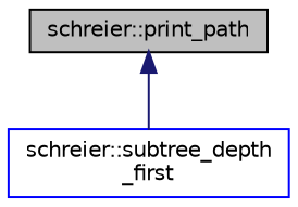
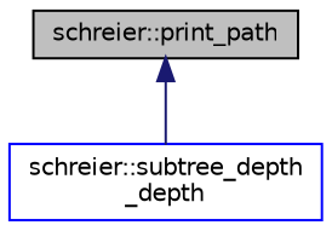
  digraph {
    rankdir=TB
    node [fontname=Helvetica fontsize=10 shape=record style=filled]
    n1 [color=black fillcolor=grey75 fontcolor=black height=0.2 label="schreier::print_path" width=0.4]
-   n2 [color=blue fillcolor=white height=0.2 label="schreier::subtree_depth\l_first" width=0.4]
+   n2 [color=blue fillcolor=white height=0.2 label="schreier::subtree_depth\l_depth" width=0.4]
    n1 -> n2 [color=midnightblue dir=back fontname=Helvetica fontsize=10 labelfontname=Helvetica labelfontsize=10 style=solid]
  }
